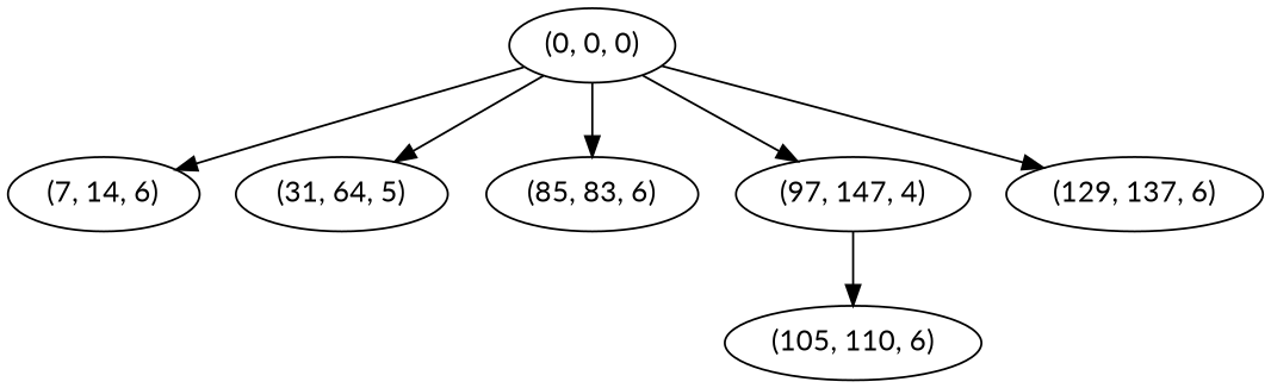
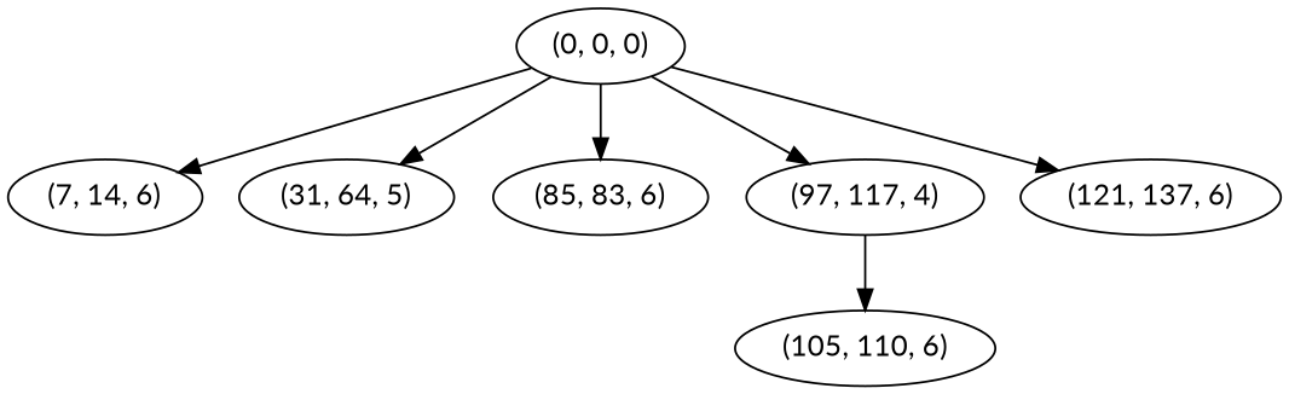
  digraph {
    fontname=Lato
    node [fontname=Lato]
    edge [fontname=Lato]
    "(0, 0, 0)"
    "(7, 14, 6)"
    "(31, 64, 5)"
    n4 [label="(85, 83, 6)"]
-   "(97, 117, 4)" [label="(97, 147, 4)"]
-   "(129, 137, 6)"
+   "(97, 117, 4)"
+   "(129, 137, 6)" [label="(121, 137, 6)"]
    "(105, 110, 6)"
    "(0, 0, 0)" -> "(7, 14, 6)"
    "(0, 0, 0)" -> "(31, 64, 5)"
    "(0, 0, 0)" -> n4
    "(0, 0, 0)" -> "(97, 117, 4)"
    "(0, 0, 0)" -> "(129, 137, 6)"
    "(97, 117, 4)" -> "(105, 110, 6)"
  }
